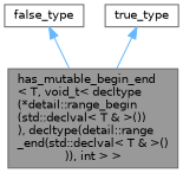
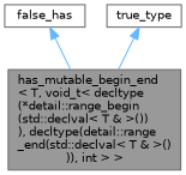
  digraph {
    node [color=gray40 fillcolor=white fontname=Helvetica fontsize=10 shape=box style=filled]
    edge [color=steelblue1 dir=back fontname=Helvetica fontsize=10 labelfontname=Helvetica labelfontsize=10 style=solid]
    n1 [fillcolor=grey60 fontcolor=black height=0.2 label="has_mutable_begin_end\l\< T, void_t\< decltype\l(*detail::range_begin\l(std::declval\< T & \>())\l), decltype(detail::range\l_end(std::declval\< T & \>()\l)), int \> \>" width=0.4]
-   n2 [height=0.2 label=false_type width=0.4]
+   n2 [height=0.2 label=false_has width=0.4]
    n3 [height=0.2 label=true_type width=0.4]
    n2 -> n1
    n3 -> n1
  }
